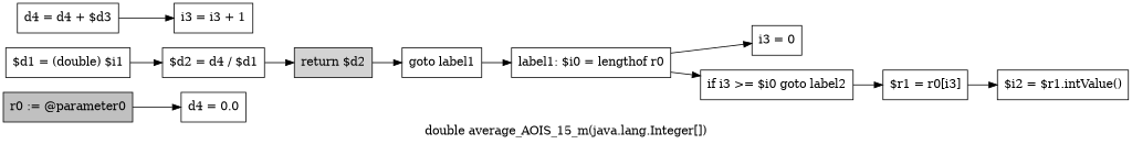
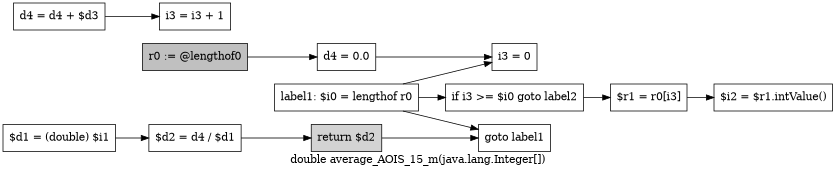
  digraph {
    label="double average_AOIS_15_m(java.lang.Integer[])"
    rankdir=LR
    node [shape=box]
-   n1 [fillcolor=gray label="r0 := @parameter0" style=filled]
+   n1 [fillcolor=gray label="r0 := @lengthof0" style=filled]
    n2 [label="d4 = 0.0"]
    n3 [label="i3 = 0"]
    n4 [label="label1: $i0 = lengthof r0"]
    n5 [label="if i3 >= $i0 goto label2"]
    n6 [label="$r1 = r0[i3]"]
    n7 [label="$i2 = $r1.intValue()"]
    n8 [label="$d1 = (double) $i1"]
    n9 [label="$d2 = d4 / $d1"]
    n10 [label="d4 = d4 + $d3"]
    n11 [label="i3 = i3 + 1"]
    n12 [label="goto label1"]
    n13 [fillcolor=lightgray label="return $d2" style=filled]
    n1 -> n2
+   n2 -> n3
    n4 -> n3
    n4 -> n5
    n5 -> n6
    n6 -> n7
    n8 -> n9
    n9 -> n13
    n10 -> n11
-   n12 -> n4
+   n4 -> n12
    n13 -> n12
  }
